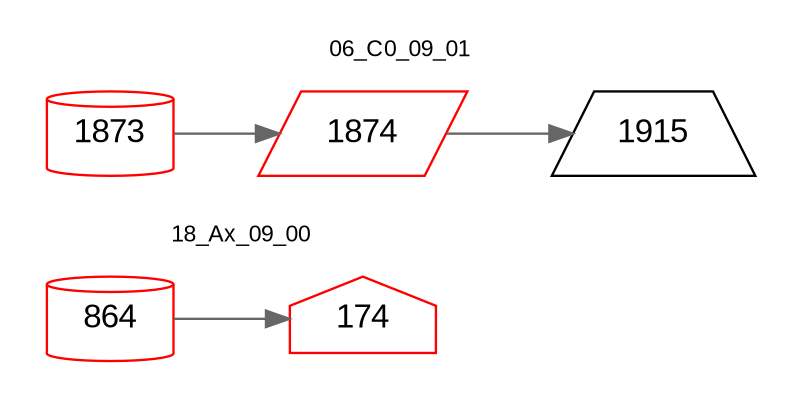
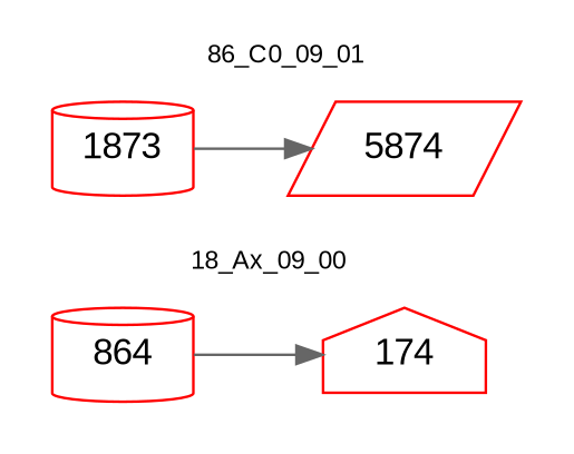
  digraph {
    fontname="Liberation Sans"
    rankdir=LR
    node [color=red fontname="Liberation Sans" shape=cylinder]
    edge [color=gray40 fontname="Liberation Sans" style=solid]
    n1 [label=864]
    n2 [label=174 shape=house]
    n3 [label=1873]
-   n4 [label=1874 shape=parallelogram]
-   n5 [color=black label=1915 shape=trapezium]
+   n4 [label=5874 shape=parallelogram]
    subgraph cluster_1 {
      color=white
      fontsize=10
      label="18_Ax_09_00"
      n1
      n2
    }
    subgraph cluster_2 {
      color=white
      fontsize=10
-     label="06_C0_09_01"
+     label="86_C0_09_01"
      n3
      n4
-     n5
    }
    n1 -> n2
    n3 -> n4
-   n4 -> n5
  }
